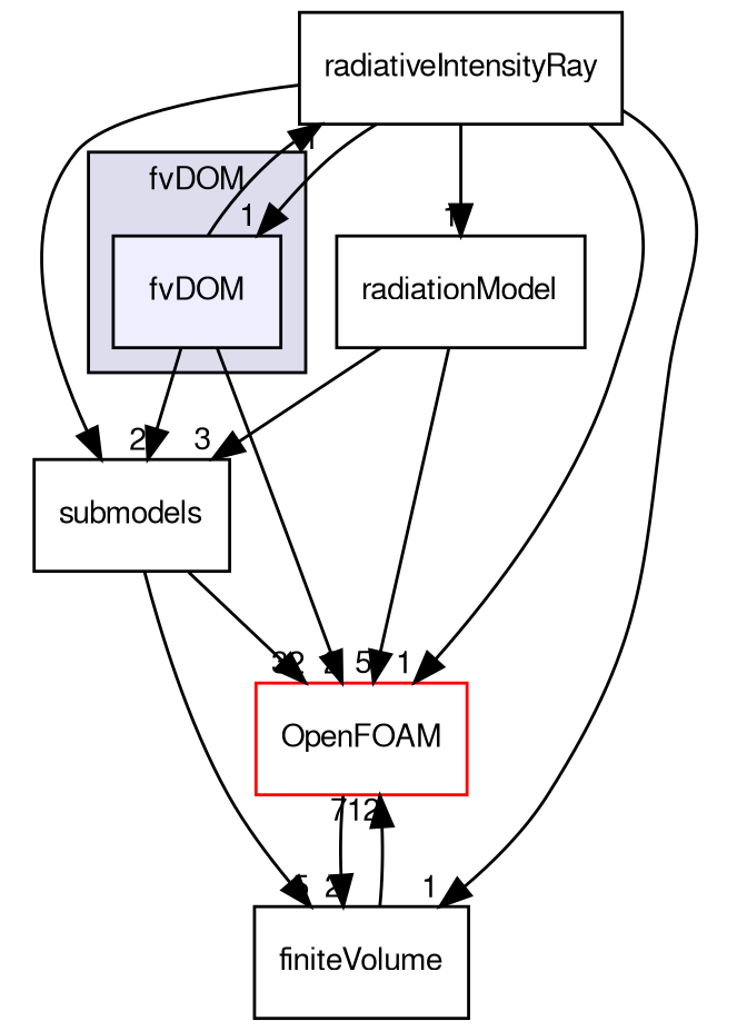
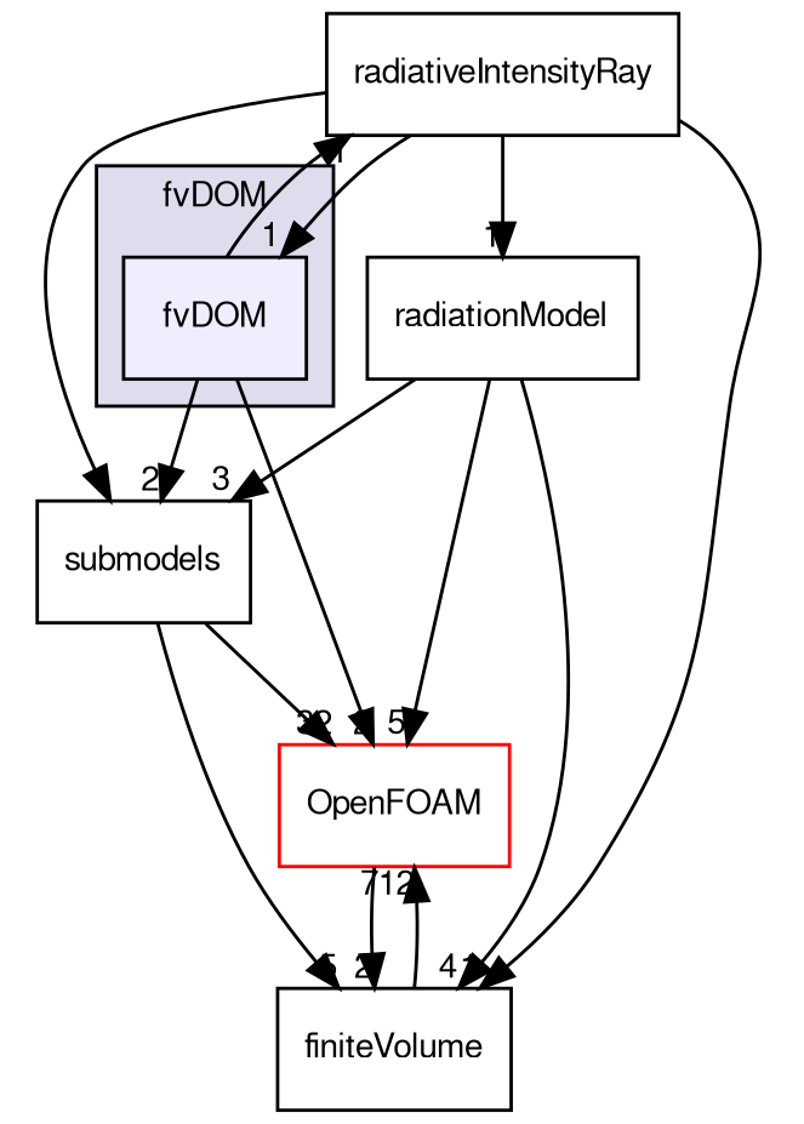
  digraph {
    compound=true
    node [fontname=FreeSans fontsize=10 shape=box]
    edge [headlabel=1 labeldistance=1.5 labelfontname=FreeSans labelfontsize=10]
    n1 [fillcolor="#eeeeff" label=fvDOM pencolor=black style=filled]
    n2 [color=black label=submodels]
    n3 [color=red label=OpenFOAM]
    n4 [label=radiativeIntensityRay]
    n5 [color=black label=finiteVolume]
    n6 [label=radiationModel]
    subgraph cluster_1 {
      bgcolor="#ddddee"
      fontname=FreeSans
      fontsize=10
      label=fvDOM
      pencolor=black
      n1
    }
    n1 -> n2 [headlabel=2]
    n1 -> n3 [headlabel=2]
    n1 -> n4
    n2 -> n3 [headlabel=32]
    n2 -> n5 [headlabel=5]
    n3 -> n5 [headlabel=2]
    n4 -> n1
    n4 -> n2
-   n4 -> n3
    n4 -> n5
    n4 -> n6
    n5 -> n3 [headlabel=712]
    n6 -> n2 [headlabel=3]
    n6 -> n3 [headlabel=5]
+   n6 -> n5 [headlabel=4]
  }
